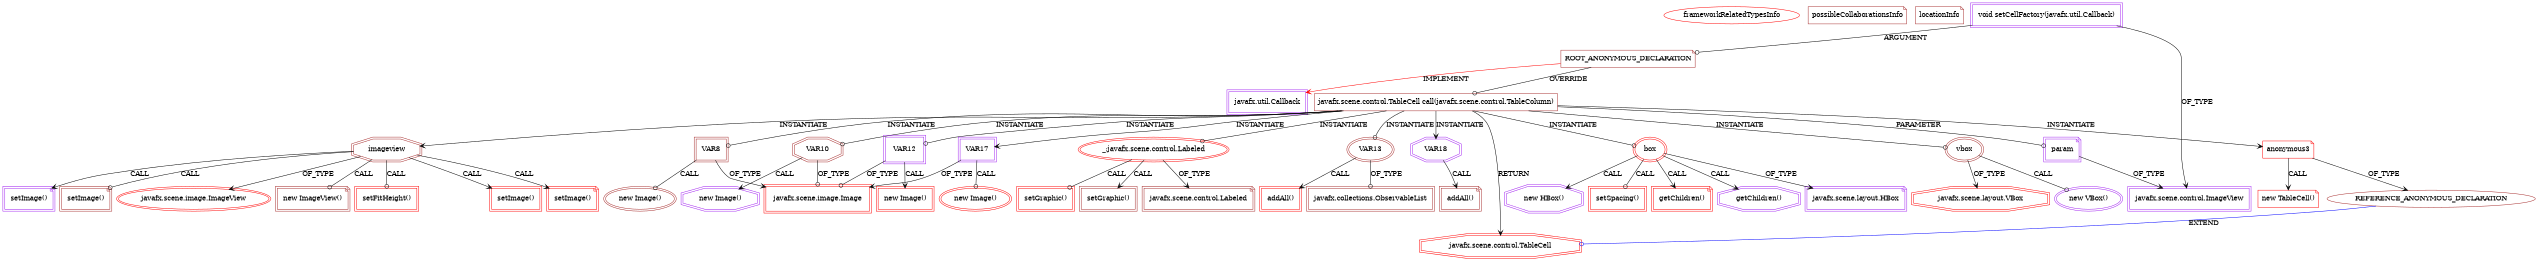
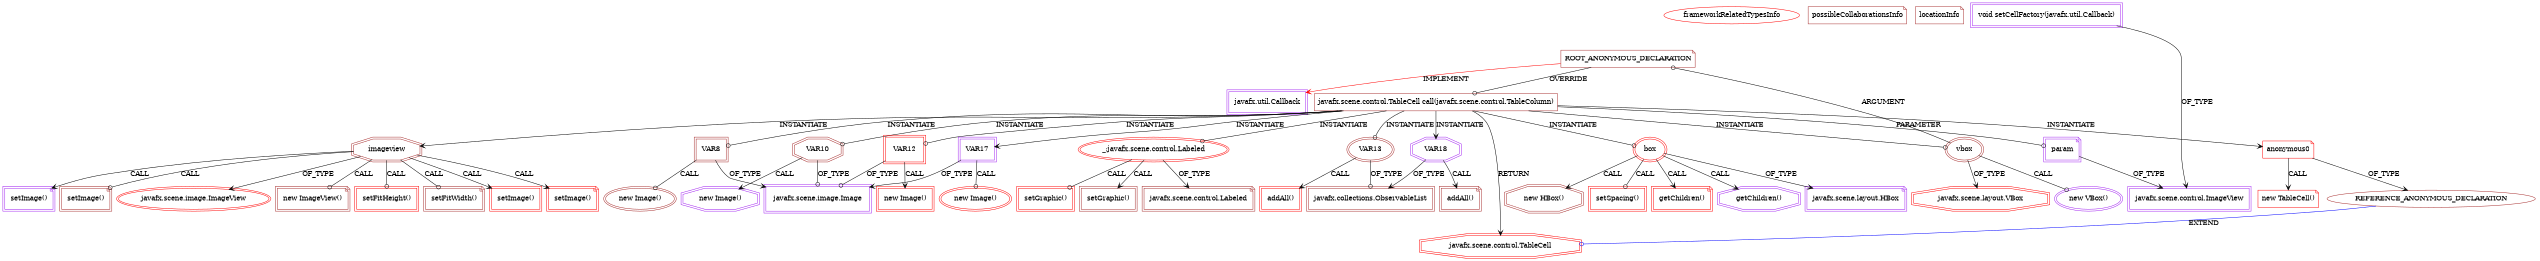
  digraph {
    node [color=brown shape=box isFrameworkType=true vertexType=INSIDE_CALL peripheries=2]
    edge [arrowhead=vee]
    frameworkRelatedTypesInfo [0="javafx.util.Callback" color=red shape=ellipse isFrameworkType="" vertexType="" peripheries=""]
    possibleCollaborationsInfo [0="2716~OVERRIDING_METHOD_DECLARATION-INSTANTIATION-~javafx.util.Callback ~javafx.scene.control.TableCell ~true~true" shape=note isFrameworkType="" vertexType="" peripheries=""]
    locationInfo [contextSignature="void initialize(java.net.URL,java.util.ResourceBundle)" filePath="/geyrix57-Proyecto_1_Bases/Proyecto_1_Bases-master/src/Control/ControlLog.java" graphId=2716 projectName="geyrix57-Proyecto_1_Bases" shape=note isFrameworkType="" vertexType="" peripheries=""]
    n4 [isFrameworkType=false label=ROOT_ANONYMOUS_DECLARATION shape=note vertexType=ROOT_ANONYMOUS_DECLARATION peripheries=""]
    n5 [color=purple label="javafx.util.Callback" vertexType=FRAMEWORK_INTERFACE_TYPE]
    n6 [isFrameworkType=false label="javafx.scene.control.TableCell call(javafx.scene.control.TableColumn)" vertexType=OVERRIDING_METHOD_DECLARATION peripheries=""]
    n7 [color=red label="javafx.scene.control.TableCell" shape=octagon vertexType=FRAMEWORK_CLASS_TYPE]
    n8 [color=purple label=param shape=note vertexType=PARAMETER_DECLARATION]
-   n9 [color=red isFrameworkType=false label=anonymous3 shape=note vertexType=VARIABLE_EXPRESION peripheries=""]
+   n9 [color=red isFrameworkType=false label=anonymous0 shape=note vertexType=VARIABLE_EXPRESION peripheries=""]
    n10 [color=red label=box shape=ellipse vertexType=VARIABLE_EXPRESION]
    n11 [label=vbox shape=ellipse vertexType=VARIABLE_EXPRESION]
    n12 [label=imageview shape=octagon vertexType=VARIABLE_EXPRESION]
    n13 [label=VAR8 vertexType=VARIABLE_EXPRESION]
    n14 [label=VAR10 shape=octagon vertexType=VARIABLE_EXPRESION]
-   n15 [color=purple label=VAR12 vertexType=VARIABLE_EXPRESION]
+   n15 [color=red label=VAR12 vertexType=VARIABLE_EXPRESION]
    n16 [label=VAR13 shape=ellipse vertexType=VARIABLE_EXPRESION]
    n17 [color=red label="_:javafx.scene.control.Labeled" shape=ellipse vertexType=VARIABLE_EXPRESION]
    n18 [color=purple label=VAR17 vertexType=VARIABLE_EXPRESION]
    n19 [color=purple label=VAR18 shape=octagon vertexType=VARIABLE_EXPRESION]
    n20 [color=purple label="void setCellFactory(javafx.util.Callback)" vertexType=OUTSIDE_CALL]
    n21 [color=purple label="javafx.scene.control.ImageView" vertexType=FRAMEWORK_CLASS_TYPE]
    n22 [isFrameworkType=false label=REFERENCE_ANONYMOUS_DECLARATION shape=ellipse vertexType=REFERENCE_ANONYMOUS_DECLARATION peripheries=""]
    n23 [color=red isFrameworkType=false label="new TableCell()" shape=note vertexType=CONSTRUCTOR_CALL peripheries=""]
    n24 [color=purple label="javafx.scene.layout.HBox" shape=note vertexType=FRAMEWORK_CLASS_TYPE]
-   n25 [color=purple label="new HBox()" shape=octagon vertexType=CONSTRUCTOR_CALL]
+   n25 [label="new HBox()" shape=octagon vertexType=CONSTRUCTOR_CALL]
    n26 [color=red label="setSpacing()"]
    n27 [color=red label="getChildren()" shape=note]
    n28 [color=purple label="getChildren()" shape=octagon]
    n29 [color=red label="javafx.scene.layout.VBox" shape=octagon vertexType=FRAMEWORK_CLASS_TYPE]
    n30 [color=purple label="new VBox()" shape=ellipse vertexType=CONSTRUCTOR_CALL]
    n31 [color=red label="javafx.scene.image.ImageView" shape=ellipse vertexType=FRAMEWORK_CLASS_TYPE]
    n32 [label="new ImageView()" shape=note vertexType=CONSTRUCTOR_CALL]
    n33 [color=red label="setFitHeight()"]
+   n34 [label="setFitWidth()" shape=note]
    n35 [color=red label="setImage()"]
    n36 [color=red label="setImage()" shape=note]
    n37 [color=purple label="setImage()" shape=note]
    n38 [label="setImage()" shape=note]
-   n39 [color=red label="javafx.scene.image.Image" vertexType=FRAMEWORK_CLASS_TYPE]
+   n39 [color=purple label="javafx.scene.image.Image" vertexType=FRAMEWORK_CLASS_TYPE]
    n40 [label="new Image()" shape=ellipse vertexType=CONSTRUCTOR_CALL]
    n41 [color=purple label="new Image()" shape=octagon vertexType=CONSTRUCTOR_CALL]
    n42 [color=red label="new Image()" vertexType=CONSTRUCTOR_CALL]
    n43 [label="javafx.collections.ObservableList" vertexType=FRAMEWORK_INTERFACE_TYPE]
    n44 [color=red label="addAll()"]
    n45 [label="javafx.scene.control.Labeled" shape=note vertexType=FRAMEWORK_CLASS_TYPE]
    n46 [color=red label="setGraphic()"]
    n47 [label="setGraphic()"]
    n48 [color=red label="new Image()" shape=ellipse vertexType=CONSTRUCTOR_CALL]
    n49 [label="addAll()" shape=note]
    n4 -> n5 [color=red label=IMPLEMENT]
    n4 -> n6 [arrowhead=odot label=OVERRIDE]
    n6 -> n7 [label=RETURN]
    n6 -> n8 [arrowhead=odot label=PARAMETER]
    n6 -> n9 [label=INSTANTIATE]
    n6 -> n10 [arrowhead=odot label=INSTANTIATE]
    n6 -> n11 [arrowhead=odot label=INSTANTIATE]
    n6 -> n12 [label=INSTANTIATE]
    n6 -> n13 [arrowhead=odot label=INSTANTIATE]
    n6 -> n14 [arrowhead=odot label=INSTANTIATE]
    n6 -> n15 [arrowhead=odot label=INSTANTIATE]
    n6 -> n16 [arrowhead=odot label=INSTANTIATE]
    n6 -> n17 [arrowhead=odot label=INSTANTIATE]
    n6 -> n18 [label=INSTANTIATE]
    n6 -> n19 [label=INSTANTIATE]
    n8 -> n21 [label=OF_TYPE]
    n9 -> n22 [label=OF_TYPE]
    n9 -> n23 [label=CALL]
    n10 -> n24 [label=OF_TYPE]
    n10 -> n25 [label=CALL]
    n10 -> n26 [arrowhead=odot label=CALL]
    n10 -> n27 [label=CALL]
    n10 -> n28 [label=CALL]
    n11 -> n29 [label=OF_TYPE]
    n11 -> n30 [arrowhead=odot label=CALL]
    n12 -> n31 [label=OF_TYPE]
    n12 -> n32 [arrowhead=odot label=CALL]
    n12 -> n33 [arrowhead=odot label=CALL]
+   n12 -> n34 [arrowhead=odot label=CALL]
    n12 -> n35 [label=CALL]
    n12 -> n36 [label=CALL]
    n12 -> n37 [label=CALL]
    n12 -> n38 [arrowhead=odot label=CALL]
    n13 -> n39 [label=OF_TYPE]
    n13 -> n40 [arrowhead=odot label=CALL]
    n14 -> n39 [arrowhead=odot label=OF_TYPE]
    n14 -> n41 [label=CALL]
    n15 -> n39 [arrowhead=odot label=OF_TYPE]
    n15 -> n42 [label=CALL]
    n16 -> n43 [arrowhead=odot label=OF_TYPE]
    n16 -> n44 [label=CALL]
    n17 -> n45 [label=OF_TYPE]
    n17 -> n46 [arrowhead=odot label=CALL]
    n17 -> n47 [label=CALL]
    n18 -> n39 [label=OF_TYPE]
    n18 -> n48 [arrowhead=odot label=CALL]
+   n19 -> n43 [label=OF_TYPE]
    n19 -> n49 [label=CALL]
-   n20 -> n4 [arrowhead=odot label=ARGUMENT]
+   n11 -> n4 [arrowhead=odot label=ARGUMENT]
    n20 -> n21 [label=OF_TYPE]
    n22 -> n7 [arrowhead=odot color=blue label=EXTEND]
  }
